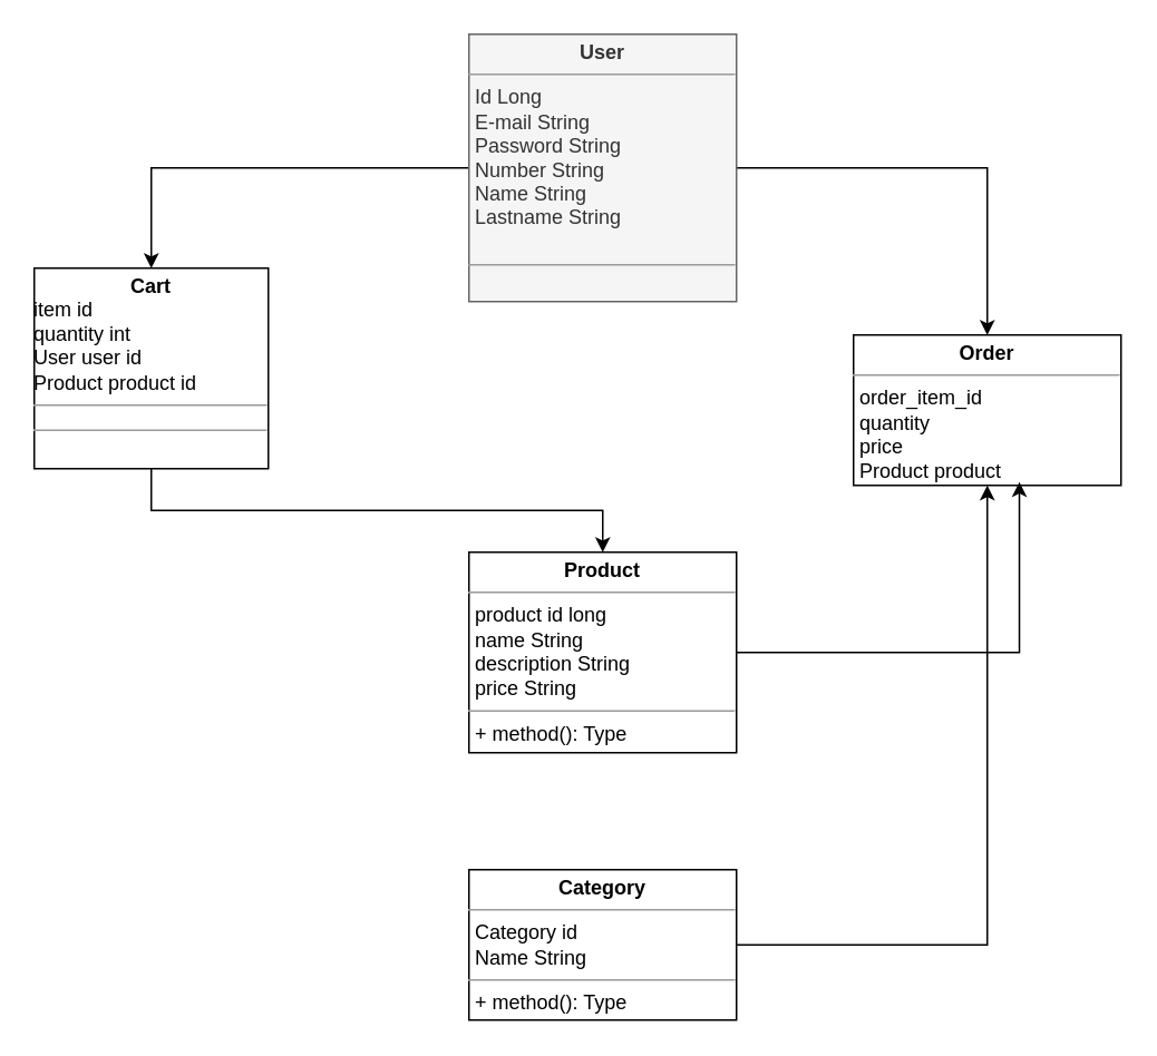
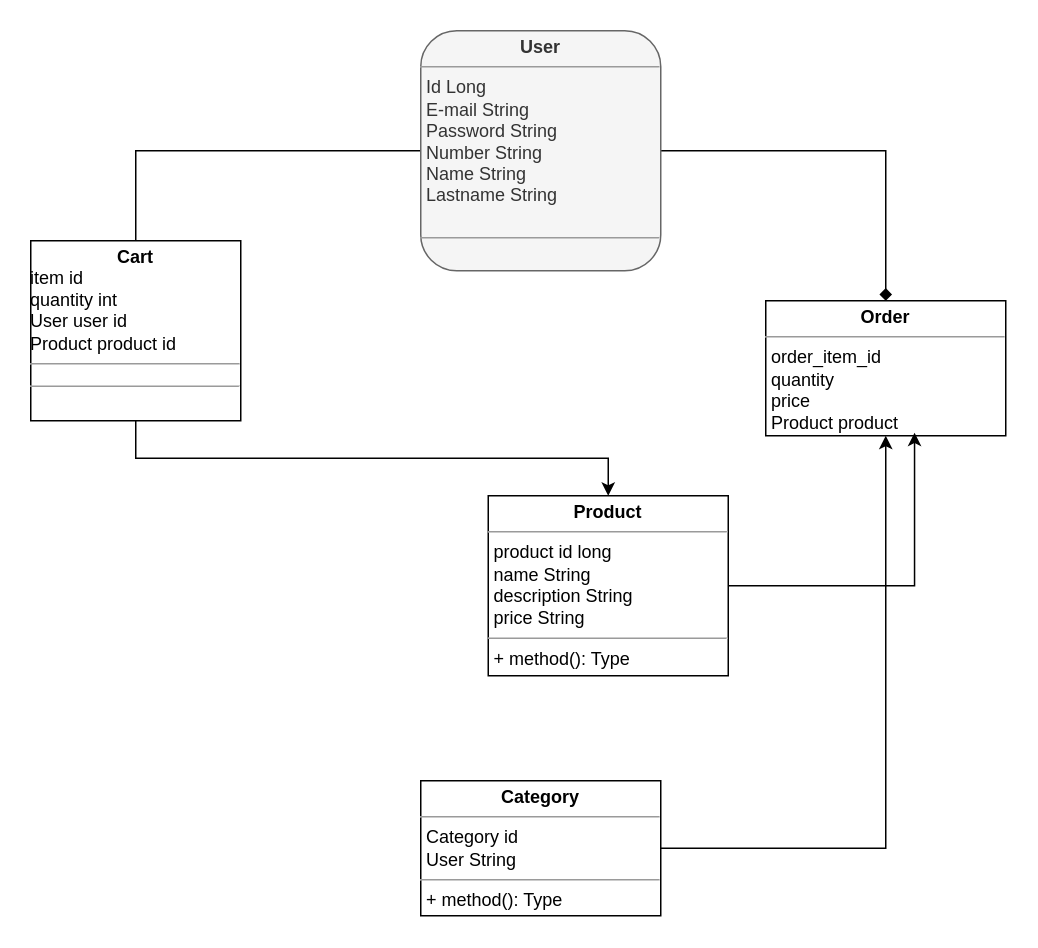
  <mxCell id="0" />
  <mxCell id="1" parent="0" />
- <mxCell id="2" style="edgeStyle=orthogonalEdgeStyle;rounded=0;orthogonalLoop=1;jettySize=auto;html=1;exitX=0;exitY=0.5;exitDx=0;exitDy=0;entryX=0.5;entryY=0;entryDx=0;entryDy=0;" edge="1" parent="1" source="4" target="6"><mxGeometry relative="1" as="geometry" /></mxCell>
- <mxCell id="3" style="edgeStyle=orthogonalEdgeStyle;rounded=0;orthogonalLoop=1;jettySize=auto;html=1;exitX=1;exitY=0.5;exitDx=0;exitDy=0;" edge="1" parent="1" source="4" target="10"><mxGeometry relative="1" as="geometry" /></mxCell>
- <mxCell id="4" value="&lt;p style=&quot;margin:0px;margin-top:4px;text-align:center;&quot;&gt;&lt;b&gt;User&lt;/b&gt;&lt;/p&gt;&lt;hr size=&quot;1&quot;&gt;&lt;p style=&quot;margin:0px;margin-left:4px;&quot;&gt;Id Long&lt;/p&gt;&lt;p style=&quot;margin:0px;margin-left:4px;&quot;&gt;E-mail String&lt;br&gt;&lt;/p&gt;&lt;p style=&quot;margin:0px;margin-left:4px;&quot;&gt;Password String&lt;/p&gt;&lt;p style=&quot;margin:0px;margin-left:4px;&quot;&gt;Number String&lt;/p&gt;&lt;p style=&quot;margin:0px;margin-left:4px;&quot;&gt;Name String&lt;/p&gt;&lt;p style=&quot;margin:0px;margin-left:4px;&quot;&gt;Lastname String&lt;/p&gt;&lt;p style=&quot;margin:0px;margin-left:4px;&quot;&gt;&lt;br&gt;&lt;/p&gt;&lt;hr size=&quot;1&quot;&gt;&lt;p style=&quot;margin:0px;margin-left:4px;&quot;&gt;&lt;br&gt;&lt;/p&gt;" style="verticalAlign=top;align=left;overflow=fill;fontSize=12;fontFamily=Helvetica;html=1;whiteSpace=wrap;fillColor=#f5f5f5;fontColor=#333333;strokeColor=#666666;" vertex="1" parent="1"><mxGeometry x="280" y="20" width="160" height="160" as="geometry" /></mxCell>
+ <mxCell id="2" style="edgeStyle=orthogonalEdgeStyle;rounded=0;orthogonalLoop=1;jettySize=auto;html=1;exitX=0;exitY=0.5;exitDx=0;exitDy=0;entryX=0.5;entryY=0;entryDx=0;entryDy=0;endArrow=none;" edge="1" parent="1" source="4" target="6"><mxGeometry relative="1" as="geometry" /></mxCell>
+ <mxCell id="3" style="edgeStyle=orthogonalEdgeStyle;rounded=0;orthogonalLoop=1;jettySize=auto;html=1;exitX=1;exitY=0.5;exitDx=0;exitDy=0;endArrow=diamond;" edge="1" parent="1" source="4" target="10"><mxGeometry relative="1" as="geometry" /></mxCell>
+ <mxCell id="4" value="&lt;p style=&quot;margin:0px;margin-top:4px;text-align:center;&quot;&gt;&lt;b&gt;User&lt;/b&gt;&lt;/p&gt;&lt;hr size=&quot;1&quot;&gt;&lt;p style=&quot;margin:0px;margin-left:4px;&quot;&gt;Id Long&lt;/p&gt;&lt;p style=&quot;margin:0px;margin-left:4px;&quot;&gt;E-mail String&lt;br&gt;&lt;/p&gt;&lt;p style=&quot;margin:0px;margin-left:4px;&quot;&gt;Password String&lt;/p&gt;&lt;p style=&quot;margin:0px;margin-left:4px;&quot;&gt;Number String&lt;/p&gt;&lt;p style=&quot;margin:0px;margin-left:4px;&quot;&gt;Name String&lt;/p&gt;&lt;p style=&quot;margin:0px;margin-left:4px;&quot;&gt;Lastname String&lt;/p&gt;&lt;p style=&quot;margin:0px;margin-left:4px;&quot;&gt;&lt;br&gt;&lt;/p&gt;&lt;hr size=&quot;1&quot;&gt;&lt;p style=&quot;margin:0px;margin-left:4px;&quot;&gt;&lt;br&gt;&lt;/p&gt;" style="verticalAlign=top;align=left;overflow=fill;fontSize=12;fontFamily=Helvetica;html=1;whiteSpace=wrap;fillColor=#f5f5f5;fontColor=#333333;strokeColor=#666666;rounded=1;" vertex="1" parent="1"><mxGeometry x="280" y="20" width="160" height="160" as="geometry" /></mxCell>
  <mxCell id="5" style="edgeStyle=orthogonalEdgeStyle;rounded=0;orthogonalLoop=1;jettySize=auto;html=1;exitX=0.5;exitY=1;exitDx=0;exitDy=0;" edge="1" parent="1" source="6" target="7"><mxGeometry relative="1" as="geometry" /></mxCell>
  <mxCell id="6" value="&lt;p style=&quot;margin:0px;margin-top:4px;text-align:center;&quot;&gt;&lt;b&gt;Cart&lt;/b&gt;&lt;/p&gt;item id&lt;br&gt;quantity int&lt;br&gt;User user id&lt;br&gt;Product product id&lt;br&gt;&lt;hr size=&quot;1&quot;&gt;&lt;div style=&quot;height:2px;&quot;&gt;&lt;/div&gt;&lt;hr size=&quot;1&quot;&gt;&lt;div style=&quot;height:2px;&quot;&gt;&lt;/div&gt;" style="verticalAlign=top;align=left;overflow=fill;fontSize=12;fontFamily=Helvetica;html=1;whiteSpace=wrap;" vertex="1" parent="1"><mxGeometry x="20" y="160" width="140" height="120" as="geometry" /></mxCell>
- <mxCell id="7" value="&lt;p style=&quot;margin:0px;margin-top:4px;text-align:center;&quot;&gt;&lt;b&gt;Product&lt;/b&gt;&lt;/p&gt;&lt;hr size=&quot;1&quot;&gt;&lt;p style=&quot;margin:0px;margin-left:4px;&quot;&gt;product id long&lt;/p&gt;&lt;p style=&quot;margin:0px;margin-left:4px;&quot;&gt;name String&lt;/p&gt;&lt;p style=&quot;margin:0px;margin-left:4px;&quot;&gt;description String&lt;/p&gt;&lt;p style=&quot;margin:0px;margin-left:4px;&quot;&gt;price String&lt;/p&gt;&lt;hr size=&quot;1&quot;&gt;&lt;p style=&quot;margin:0px;margin-left:4px;&quot;&gt;+ method(): Type&lt;/p&gt;" style="verticalAlign=top;align=left;overflow=fill;fontSize=12;fontFamily=Helvetica;html=1;whiteSpace=wrap;" vertex="1" parent="1"><mxGeometry x="280" y="330" width="160" height="120" as="geometry" /></mxCell>
+ <mxCell id="7" value="&lt;p style=&quot;margin:0px;margin-top:4px;text-align:center;&quot;&gt;&lt;b&gt;Product&lt;/b&gt;&lt;/p&gt;&lt;hr size=&quot;1&quot;&gt;&lt;p style=&quot;margin:0px;margin-left:4px;&quot;&gt;product id long&lt;/p&gt;&lt;p style=&quot;margin:0px;margin-left:4px;&quot;&gt;name String&lt;/p&gt;&lt;p style=&quot;margin:0px;margin-left:4px;&quot;&gt;description String&lt;/p&gt;&lt;p style=&quot;margin:0px;margin-left:4px;&quot;&gt;price String&lt;/p&gt;&lt;hr size=&quot;1&quot;&gt;&lt;p style=&quot;margin:0px;margin-left:4px;&quot;&gt;+ method(): Type&lt;/p&gt;" style="verticalAlign=top;align=left;overflow=fill;fontSize=12;fontFamily=Helvetica;html=1;whiteSpace=wrap;" vertex="1" parent="1"><mxGeometry x="325" y="330" width="160" height="120" as="geometry" /></mxCell>
  <mxCell id="8" style="edgeStyle=orthogonalEdgeStyle;rounded=0;orthogonalLoop=1;jettySize=auto;html=1;" edge="1" parent="1" source="9" target="10"><mxGeometry relative="1" as="geometry" /></mxCell>
- <mxCell id="9" value="&lt;p style=&quot;margin:0px;margin-top:4px;text-align:center;&quot;&gt;&lt;b&gt;Category&lt;/b&gt;&lt;/p&gt;&lt;hr size=&quot;1&quot;&gt;&lt;p style=&quot;margin:0px;margin-left:4px;&quot;&gt;Category id&lt;/p&gt;&lt;p style=&quot;margin:0px;margin-left:4px;&quot;&gt;Name String&lt;/p&gt;&lt;hr size=&quot;1&quot;&gt;&lt;p style=&quot;margin:0px;margin-left:4px;&quot;&gt;+ method(): Type&lt;/p&gt;" style="verticalAlign=top;align=left;overflow=fill;fontSize=12;fontFamily=Helvetica;html=1;whiteSpace=wrap;" vertex="1" parent="1"><mxGeometry x="280" y="520" width="160" height="90" as="geometry" /></mxCell>
+ <mxCell id="9" value="&lt;p style=&quot;margin:0px;margin-top:4px;text-align:center;&quot;&gt;&lt;b&gt;Category&lt;/b&gt;&lt;/p&gt;&lt;hr size=&quot;1&quot;&gt;&lt;p style=&quot;margin:0px;margin-left:4px;&quot;&gt;Category id&lt;/p&gt;&lt;p style=&quot;margin:0px;margin-left:4px;&quot;&gt;User String&lt;/p&gt;&lt;hr size=&quot;1&quot;&gt;&lt;p style=&quot;margin:0px;margin-left:4px;&quot;&gt;+ method(): Type&lt;/p&gt;" style="verticalAlign=top;align=left;overflow=fill;fontSize=12;fontFamily=Helvetica;html=1;whiteSpace=wrap;" vertex="1" parent="1"><mxGeometry x="280" y="520" width="160" height="90" as="geometry" /></mxCell>
  <mxCell id="10" value="&lt;p style=&quot;margin:0px;margin-top:4px;text-align:center;&quot;&gt;&lt;b&gt;Order&lt;/b&gt;&lt;/p&gt;&lt;hr size=&quot;1&quot;&gt;&lt;p style=&quot;margin:0px;margin-left:4px;&quot;&gt;order_item_id&lt;/p&gt;&lt;p style=&quot;margin:0px;margin-left:4px;&quot;&gt;quantity&lt;/p&gt;&lt;p style=&quot;margin:0px;margin-left:4px;&quot;&gt;price&lt;/p&gt;&lt;p style=&quot;margin:0px;margin-left:4px;&quot;&gt;Product product&lt;/p&gt;&lt;hr size=&quot;1&quot;&gt;&lt;p style=&quot;margin:0px;margin-left:4px;&quot;&gt;+ method(): Type&lt;/p&gt;" style="verticalAlign=top;align=left;overflow=fill;fontSize=12;fontFamily=Helvetica;html=1;whiteSpace=wrap;" vertex="1" parent="1"><mxGeometry x="510" y="200" width="160" height="90" as="geometry" /></mxCell>
  <mxCell id="11" style="edgeStyle=orthogonalEdgeStyle;rounded=0;orthogonalLoop=1;jettySize=auto;html=1;exitX=1;exitY=0.5;exitDx=0;exitDy=0;entryX=0.62;entryY=0.977;entryDx=0;entryDy=0;entryPerimeter=0;" edge="1" parent="1" source="7" target="10"><mxGeometry relative="1" as="geometry" /></mxCell>
